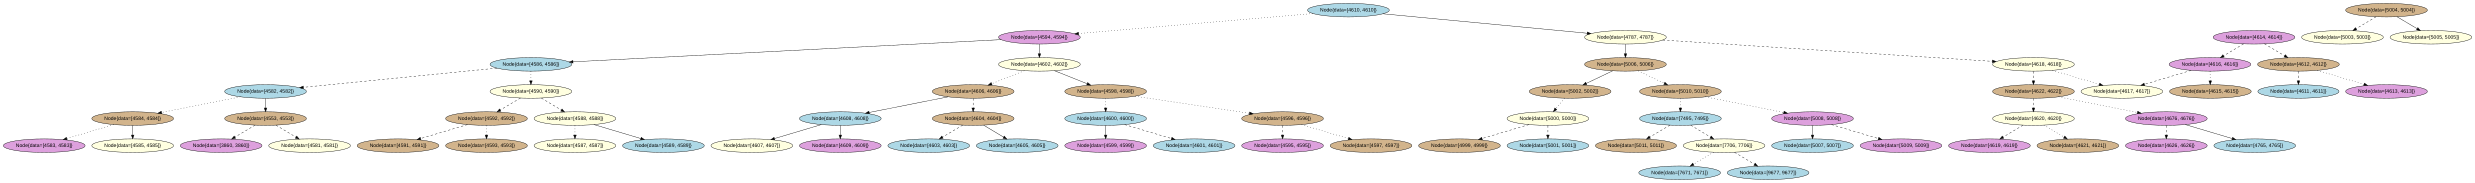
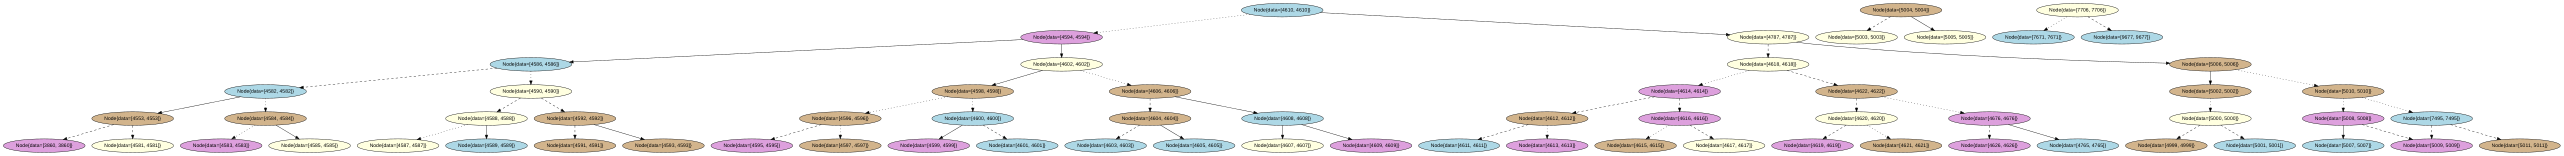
  digraph {
    fontname="Liberation Sans"
    node [fillcolor=tan fontname="Liberation Sans" style=filled]
    edge [fontname="Liberation Sans" style=dashed]
    n1 [fillcolor=lightblue label="Node{data=[4610, 4610]}"]
    n2 [fillcolor=plum label="Node{data=[4594, 4594]}"]
    n3 [fillcolor=lightyellow label="Node{data=[4787, 4787]}"]
    n4 [fillcolor=lightblue label="Node{data=[4586, 4586]}"]
    n5 [fillcolor=lightyellow label="Node{data=[4602, 4602]}"]
    n6 [fillcolor=lightyellow label="Node{data=[4618, 4618]}"]
    n7 [label="Node{data=[5006, 5006]}"]
    n8 [fillcolor=lightblue label="Node{data=[4582, 4582]}"]
    n9 [fillcolor=lightyellow label="Node{data=[4590, 4590]}"]
    n10 [label="Node{data=[4598, 4598]}"]
    n11 [label="Node{data=[4606, 4606]}"]
    n12 [label="Node{data=[4553, 4553]}"]
    n13 [label="Node{data=[4584, 4584]}"]
    n14 [fillcolor=lightyellow label="Node{data=[4588, 4588]}"]
    n15 [label="Node{data=[4592, 4592]}"]
    n16 [fillcolor=plum label="Node{data=[3860, 3860]}"]
    n17 [fillcolor=lightyellow label="Node{data=[4581, 4581]}"]
    n18 [fillcolor=plum label="Node{data=[4583, 4583]}"]
    n19 [fillcolor=lightyellow label="Node{data=[4585, 4585]}"]
    n20 [fillcolor=lightyellow label="Node{data=[4587, 4587]}"]
    n21 [fillcolor=lightblue label="Node{data=[4589, 4589]}"]
    n22 [label="Node{data=[4591, 4591]}"]
    n23 [label="Node{data=[4593, 4593]}"]
    n24 [label="Node{data=[4596, 4596]}"]
    n25 [fillcolor=lightblue label="Node{data=[4600, 4600]}"]
    n26 [label="Node{data=[4604, 4604]}"]
    n27 [fillcolor=lightblue label="Node{data=[4608, 4608]}"]
    n28 [fillcolor=plum label="Node{data=[4595, 4595]}"]
    n29 [label="Node{data=[4597, 4597]}"]
    n30 [fillcolor=plum label="Node{data=[4599, 4599]}"]
    n31 [fillcolor=lightblue label="Node{data=[4601, 4601]}"]
    n32 [fillcolor=lightblue label="Node{data=[4603, 4603]}"]
    n33 [fillcolor=lightblue label="Node{data=[4605, 4605]}"]
    n34 [fillcolor=lightyellow label="Node{data=[4607, 4607]}"]
    n35 [fillcolor=plum label="Node{data=[4609, 4609]}"]
    n36 [fillcolor=plum label="Node{data=[4614, 4614]}"]
    n37 [label="Node{data=[4622, 4622]}"]
    n38 [label="Node{data=[5002, 5002]}"]
    n39 [label="Node{data=[5010, 5010]}"]
    n40 [label="Node{data=[4612, 4612]}"]
    n41 [fillcolor=plum label="Node{data=[4616, 4616]}"]
    n42 [fillcolor=lightyellow label="Node{data=[4620, 4620]}"]
    n43 [fillcolor=plum label="Node{data=[4676, 4676]}"]
    n44 [fillcolor=lightblue label="Node{data=[4611, 4611]}"]
    n45 [fillcolor=plum label="Node{data=[4613, 4613]}"]
    n46 [label="Node{data=[4615, 4615]}"]
    n47 [fillcolor=lightyellow label="Node{data=[4617, 4617]}"]
    n48 [fillcolor=plum label="Node{data=[4619, 4619]}"]
    n49 [label="Node{data=[4621, 4621]}"]
    n50 [fillcolor=plum label="Node{data=[4626, 4626]}"]
    n51 [fillcolor=lightblue label="Node{data=[4765, 4765]}"]
    n52 [fillcolor=lightyellow label="Node{data=[5000, 5000]}"]
    n53 [fillcolor=plum label="Node{data=[5008, 5008]}"]
    n54 [fillcolor=lightblue label="Node{data=[7495, 7495]}"]
    n55 [label="Node{data=[4999, 4999]}"]
    n56 [fillcolor=lightblue label="Node{data=[5001, 5001]}"]
    n57 [label="Node{data=[5004, 5004]}"]
    n58 [fillcolor=lightyellow label="Node{data=[5003, 5003]}"]
    n59 [fillcolor=lightyellow label="Node{data=[5005, 5005]}"]
    n60 [fillcolor=lightblue label="Node{data=[5007, 5007]}"]
    n61 [fillcolor=plum label="Node{data=[5009, 5009]}"]
    n62 [label="Node{data=[5011, 5011]}"]
    n63 [fillcolor=lightyellow label="Node{data=[7706, 7706]}"]
    n64 [fillcolor=lightblue label="Node{data=[7671, 7671]}"]
    n65 [fillcolor=lightblue label="Node{data=[9677, 9677]}"]
    n1 -> n2 [style=dotted]
    n1 -> n3 [style=solid]
    n2 -> n4 [style=solid]
    n2 -> n5 [style=solid]
    n3 -> n6
    n3 -> n7 [style=solid]
    n4 -> n8
    n4 -> n9 [style=dotted]
    n5 -> n10 [style=solid]
    n5 -> n11 [style=dotted]
-   n6 -> n47 [style=dotted]
+   n6 -> n36 [style=dotted]
    n6 -> n37
    n7 -> n38 [style=solid]
    n7 -> n39 [style=dotted]
    n8 -> n12 [style=solid]
    n8 -> n13 [style=dotted]
    n9 -> n14
    n9 -> n15
    n10 -> n24 [style=dotted]
    n10 -> n25 [style=dotted]
    n11 -> n26
    n11 -> n27 [style=solid]
    n12 -> n16
    n12 -> n17
    n13 -> n18 [style=dotted]
    n13 -> n19 [style=solid]
    n14 -> n20 [style=dotted]
    n14 -> n21 [style=solid]
    n15 -> n22
-   n15 -> n23 [style=dotted]
+   n15 -> n23 [style=solid]
    n24 -> n28
    n24 -> n29 [style=dotted]
    n25 -> n30 [style=solid]
    n25 -> n31
    n26 -> n32
    n26 -> n33 [style=solid]
    n27 -> n34 [style=solid]
    n27 -> n35 [style=solid]
    n36 -> n40
    n36 -> n41
    n37 -> n42
    n37 -> n43 [style=dotted]
    n38 -> n52 [style=dotted]
    n39 -> n53 [style=dotted]
    n39 -> n54 [style=dotted]
    n40 -> n44
    n40 -> n45 [style=dotted]
    n41 -> n46 [style=dotted]
    n41 -> n47
    n42 -> n48
    n42 -> n49 [style=dotted]
    n43 -> n50
    n43 -> n51 [style=solid]
    n52 -> n55
    n52 -> n56
    n53 -> n60 [style=solid]
    n53 -> n61
    n54 -> n62
-   n54 -> n63
+   n54 -> n61
    n57 -> n58
    n57 -> n59 [style=solid]
    n63 -> n64 [style=dotted]
    n63 -> n65
  }
